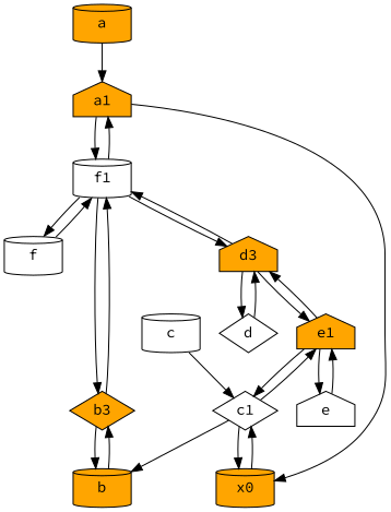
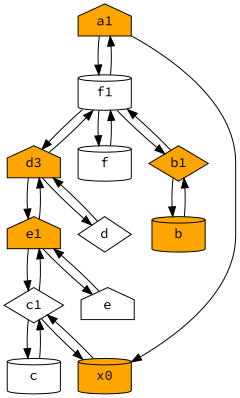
  digraph {
    fontname="Source Code Pro"
    node [fillcolor=orange fontname="Source Code Pro" shape=cylinder style=filled]
    edge [fontname="Source Code Pro"]
    a1 [shape=house]
    f1 [fillcolor=white]
    x0
    n4 [label=d3 shape=house]
    f [fillcolor=white]
-   b1 [shape=diamond label=b3]
-   a
+   b1 [shape=diamond]
    c1 [fillcolor=white shape=diamond]
    e1 [shape=house]
    e [fillcolor=white shape=house]
    c [fillcolor=white]
    d [fillcolor=white shape=diamond]
    b
    a1 -> f1
    a1 -> x0
    f1 -> a1
    f1 -> n4
    f1 -> f
    f1 -> b1
    x0 -> c1
    n4 -> f1
    n4 -> e1
    n4 -> d
    f -> f1
    b1 -> f1
    b1 -> b
-   a -> a1
    c1 -> x0
    c1 -> e1
-   c1 -> b
+   c1 -> c
    e1 -> n4
    e1 -> c1
    e1 -> e
    e -> e1
    c -> c1
    d -> n4
    b -> b1
  }
